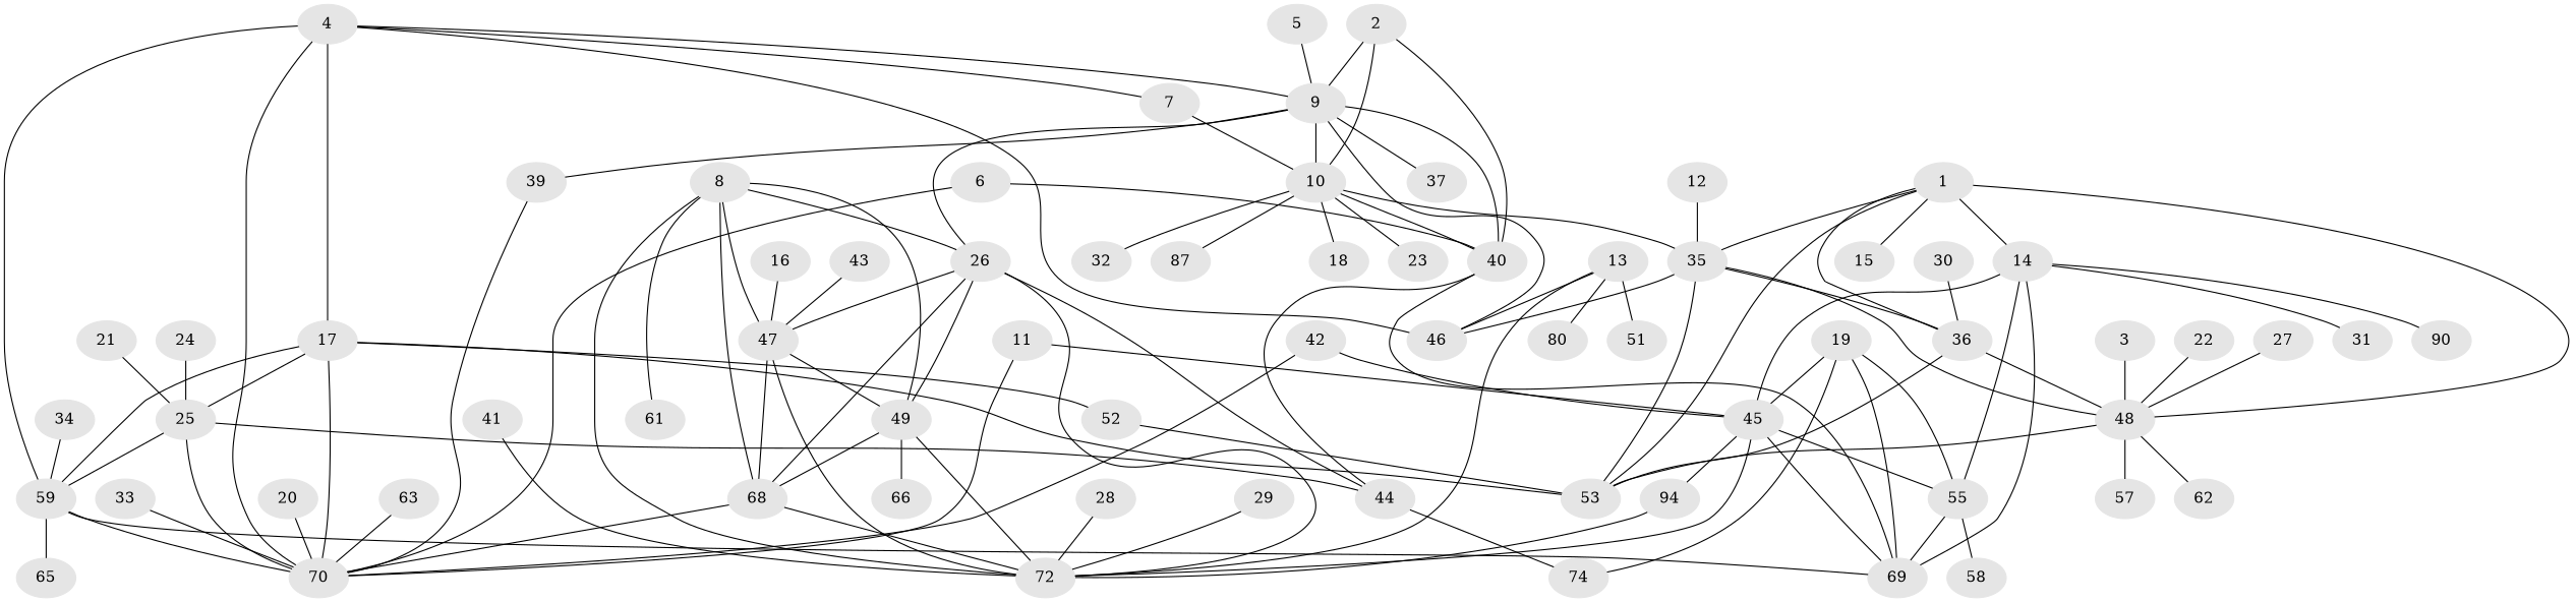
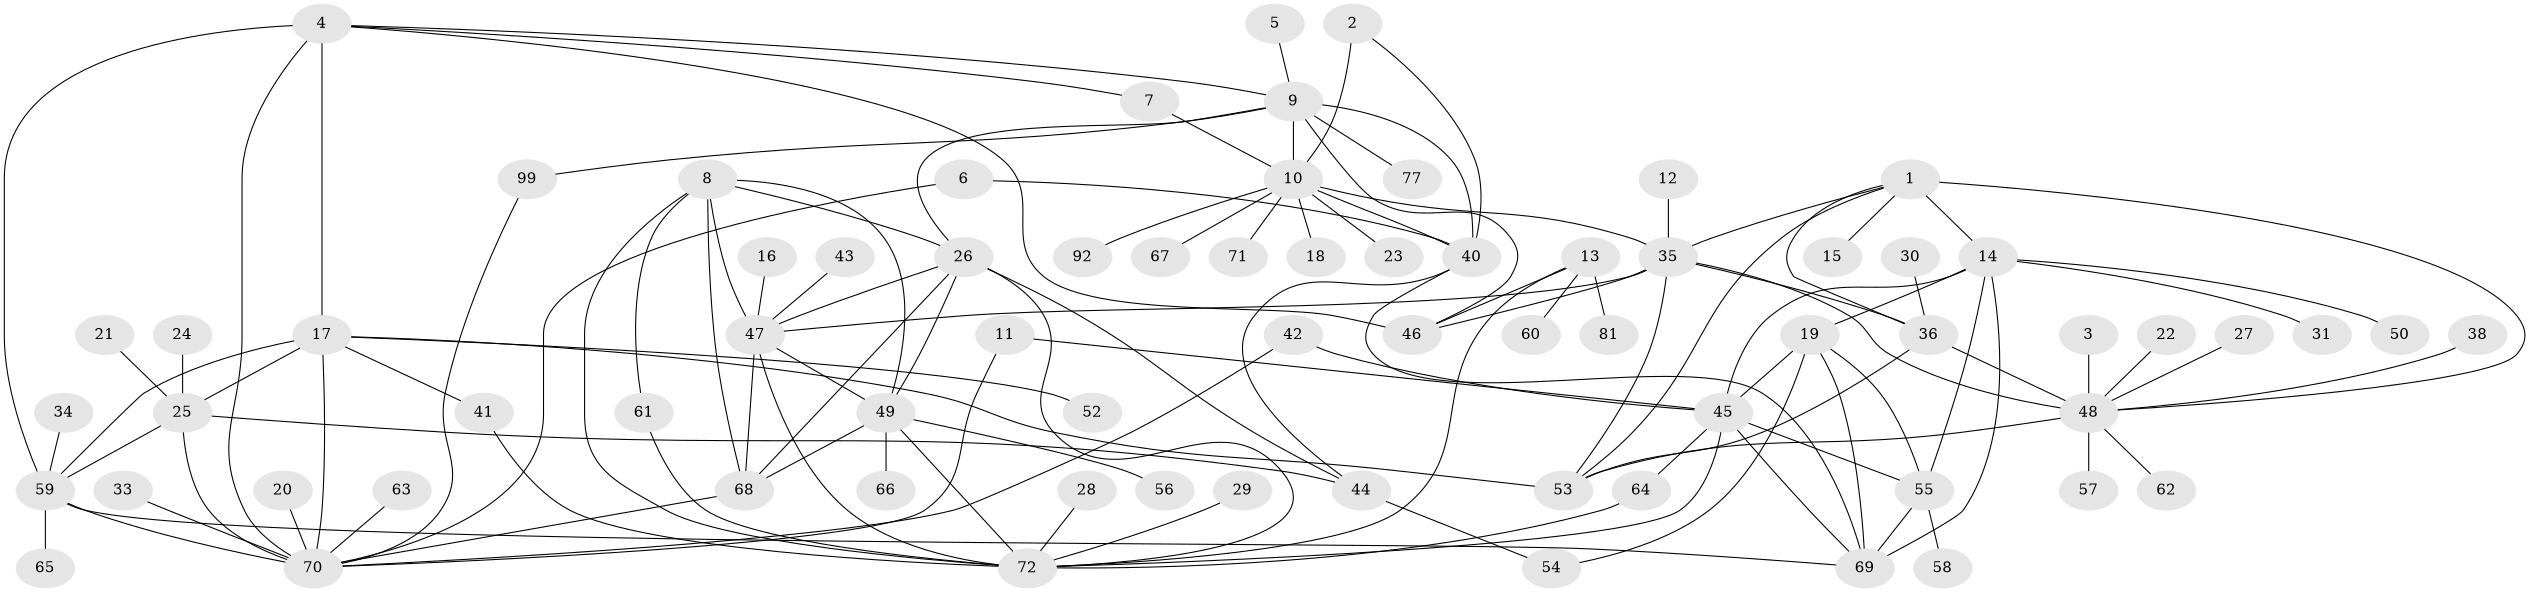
  graph {
    node [color=gray90 style=filled]
    edge [weight=1.0]
    1
    14
    15
    35
    36
    48
    53
    45
    19
    31
-   50 [label=90]
+   50
    55
    69
    46
    47
    57
    62
    2
    9
    10
    40
    26
-   37
-   39
+   37 [label=77]
+   39 [label=99]
    18
    23
-   32
-   67 [label=87]
+   32 [label=92]
+   67
+   71
    44
    3
    4
    7
    17
    59
    70
    25
    41
    52
    65
    5
    6
    8
    49
    61
    68
    72
+   56
    66
    11
-   64 [label=94]
+   64
    12
    13
-   51
-   60 [label=80]
-   54 [label=74]
+   51 [label=81]
+   60
+   54
    58
    16
    20
    21
    22
    24
    27
    28
    29
    30
    33
    34
+   38
    42
    43
    63
    1 -- 14
    1 -- 15
    1 -- 35
    1 -- 36
    1 -- 48 [weight=3.0]
    1 -- 53
    14 -- 45 [weight=2.0]
+   14 -- 19 [weight=4.0]
    14 -- 31
    14 -- 50
    14 -- 55 [weight=2.0]
    14 -- 69 [weight=2.0]
    35 -- 36
    35 -- 48 [weight=3.0]
    35 -- 53
    35 -- 46
+   35 -- 47
    36 -- 48 [weight=3.0]
    36 -- 53
    48 -- 53 [weight=3.0]
    48 -- 57
    48 -- 62
    45 -- 55
    45 -- 69
    45 -- 72
    45 -- 64
    19 -- 45 [weight=2.0]
    19 -- 55 [weight=2.0]
    19 -- 69 [weight=2.0]
    19 -- 54
    55 -- 69
    55 -- 58
    47 -- 49
    47 -- 68
    47 -- 72
-   2 -- 9 [weight=4.0]
    2 -- 10 [weight=4.0]
    2 -- 40 [weight=2.0]
    9 -- 46
    9 -- 10 [weight=4.0]
    9 -- 40 [weight=2.0]
    9 -- 26
    9 -- 37
    9 -- 39
    10 -- 35
    10 -- 40 [weight=2.0]
    10 -- 18
    10 -- 23
    10 -- 32
    10 -- 67
+   10 -- 71
    40 -- 69
    40 -- 44
    26 -- 47
    26 -- 44
    26 -- 49
    26 -- 68
    26 -- 72
    39 -- 70
    44 -- 54
    3 -- 48
    4 -- 46
    4 -- 9
    4 -- 7
    4 -- 17
    4 -- 59 [weight=2.0]
    4 -- 70
    7 -- 10
    17 -- 53
    17 -- 59 [weight=2.0]
    17 -- 70
    17 -- 25 [weight=2.0]
+   17 -- 41
    17 -- 52
    59 -- 69
    59 -- 70 [weight=2.0]
    59 -- 65
    25 -- 44
    25 -- 59 [weight=4.0]
    25 -- 70 [weight=2.0]
    41 -- 72
-   52 -- 53
    5 -- 9
    6 -- 40
    6 -- 70
    8 -- 47 [weight=2.0]
    8 -- 26 [weight=2.0]
    8 -- 49 [weight=2.0]
    8 -- 61
    8 -- 68 [weight=2.0]
    8 -- 72 [weight=2.0]
    49 -- 68
    49 -- 72
+   49 -- 56
    49 -- 66
    68 -- 70
-   68 -- 72
+   61 -- 72
    11 -- 45
    11 -- 70
    64 -- 72
    12 -- 35
    13 -- 46
    13 -- 72
    13 -- 51
    13 -- 60
    16 -- 47
    20 -- 70
    21 -- 25
    22 -- 48
    24 -- 25
    27 -- 48
    28 -- 72
    29 -- 72
    30 -- 36
    33 -- 70
    34 -- 59
+   38 -- 48
    42 -- 45
    42 -- 70
    43 -- 47
    63 -- 70
  }
